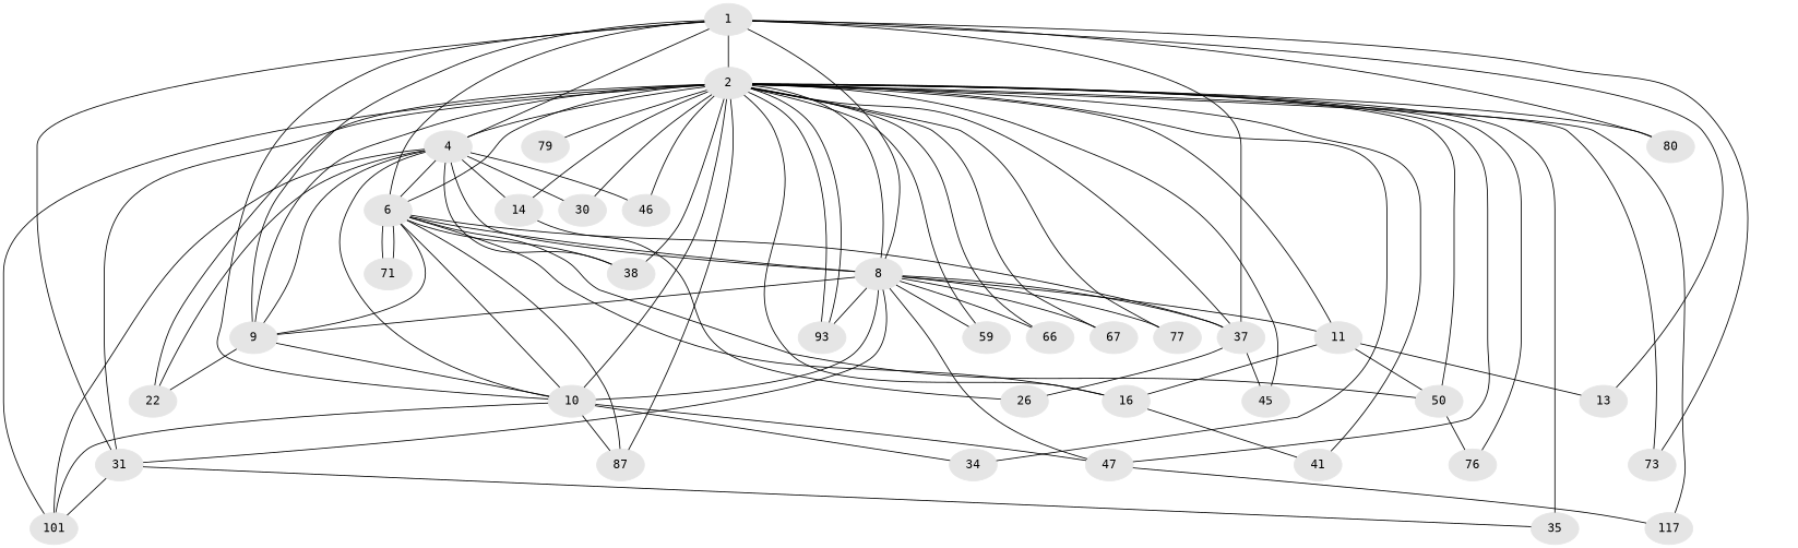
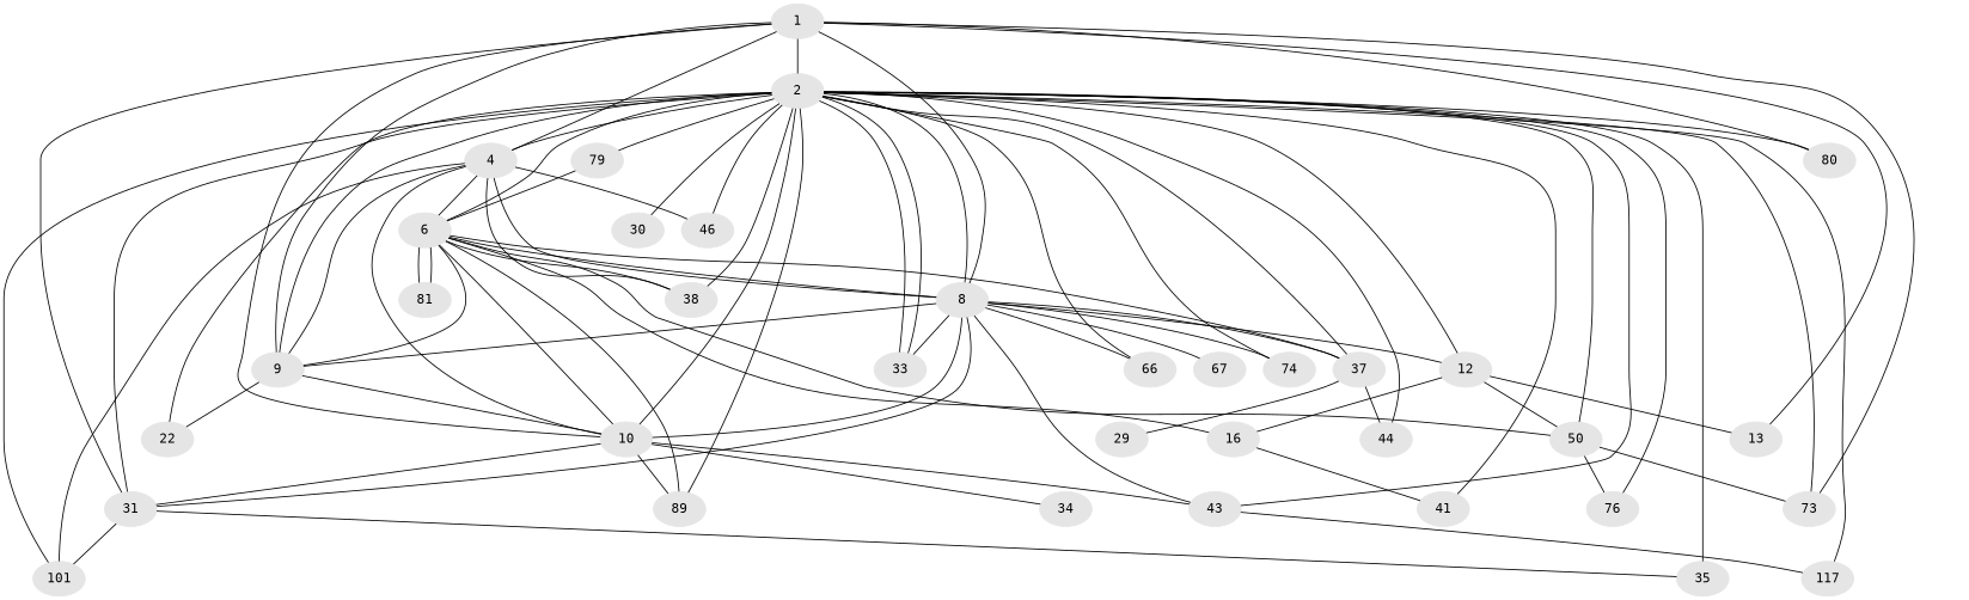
  graph {
    fontname="DejaVu Sans Mono"
    node [color=gray90 fontname="DejaVu Sans Mono" style=filled]
    edge [fontname="DejaVu Sans Mono"]
    1 [super="+73"]
    2 [super="+65+11+18+75+3+40"]
    4 [super="+17"]
    6 [super="+32+61+116+103+124+84+71+23+45+70+68"]
    8 [super="+54+20+97+109+95+96+113+100+90+60+27+51"]
    9
    10 [super="+49+69+43+86+94"]
    13
    31 [super="+57+42"]
    37 [super="+83+39"]
    n11 [label=73 super="+64"]
    80 [super="+98"]
-   12 [label=11]
-   14
+   12
    16
    22 [super="+48+92"]
    30
-   33 [label=93]
+   33
    34
    35
    38 [super="+62"]
    41
-   44 [label=45]
+   44
    46
-   47 [super="+56"]
+   47 [super="+56" label=43]
    50 [super="+123"]
-   59
    66 [super="+102"]
    67
-   74 [label=77]
+   74
    76
    79
-   87 [super="+105"]
+   87 [super="+105" label=89]
    101 [super="+119+118"]
    117
-   81 [label=71]
-   29 [label=26]
+   81
+   29
    1 -- 2 [weight=9]
    1 -- 4
-   1 -- 6 [weight=3]
+   79 -- 6 [weight=3]
    1 -- 8
    1 -- 9
    1 -- 10 [weight=3]
    1 -- 13
    1 -- 31
-   1 -- 37
    1 -- n11
    1 -- 80
    2 -- 4 [weight=7]
    2 -- 6 [weight=10]
    2 -- 8 [weight=12]
    2 -- 9 [weight=6]
    2 -- 10 [weight=12]
    2 -- 31 [weight=3]
    2 -- 37 [weight=2]
    2 -- n11
    2 -- 80 [weight=2]
    2 -- 12
-   2 -- 14
-   2 -- 16
    2 -- 22 [weight=3]
    2 -- 30 [weight=2]
    2 -- 33
    2 -- 33
-   2 -- 34
    2 -- 35 [weight=2]
    2 -- 38 [weight=2]
    2 -- 41
    2 -- 44
    2 -- 46
    2 -- 47
    2 -- 50
-   2 -- 59
    2 -- 66 [weight=3]
-   2 -- 67
    2 -- 74
    2 -- 76
    2 -- 79 [weight=2]
    2 -- 87
    2 -- 101
    2 -- 117
    4 -- 6
    4 -- 8 [weight=2]
    4 -- 9
    4 -- 10 [weight=2]
-   4 -- 14
-   4 -- 22
-   4 -- 30
    4 -- 38
    4 -- 46
    4 -- 101
    6 -- 8 [weight=5]
    6 -- 9 [weight=3]
    6 -- 10 [weight=3]
    6 -- 37 [weight=2]
    6 -- 16
    6 -- 38
    6 -- 50
    6 -- 87
    6 -- 81
    6 -- 81
    8 -- 9 [weight=2]
    8 -- 10 [weight=2]
    8 -- 31
    8 -- 37
    8 -- 12 [weight=2]
    8 -- 33
    8 -- 47
-   8 -- 59
    8 -- 66
    8 -- 67
    8 -- 74
    9 -- 10
    9 -- 22
    10 -- 34
    10 -- 47
    10 -- 87
-   10 -- 101
+   10 -- 31
    31 -- 35
    31 -- 101
    37 -- 44
    37 -- 29
    12 -- 13
    12 -- 16
    12 -- 50
-   14 -- 29
    16 -- 41
    47 -- 117
+   50 -- n11
    50 -- 76
  }
